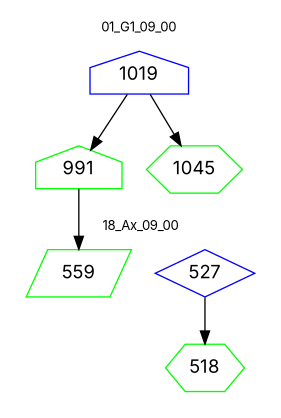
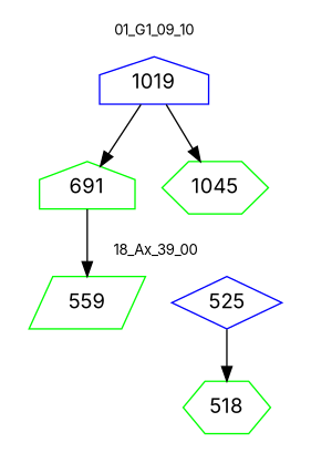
  digraph {
    fontname=Inter
    node [color=green fontname=Inter shape=hexagon]
    edge [color=black fontname=Inter]
-   n1 [color=blue label=527 shape=diamond]
+   n1 [color=blue label=525 shape=diamond]
    n2 [label=518]
    n3 [label=559 shape=parallelogram]
    n4 [color=blue label=1019 shape=house]
-   n5 [label=991 shape=house]
+   n5 [label=691 shape=house]
    n6 [label=1045]
    subgraph cluster_1 {
      color=white
      fontsize=10
-     label="18_Ax_09_00"
+     label="18_Ax_39_00"
      n1
      n2
      n3
    }
    subgraph cluster_2 {
      color=white
      fontsize=10
-     label="01_G1_09_00"
+     label="01_G1_09_10"
      n4
      n5
      n6
    }
    n1 -> n2
    n4 -> n5
    n4 -> n6
    n5 -> n3
  }
